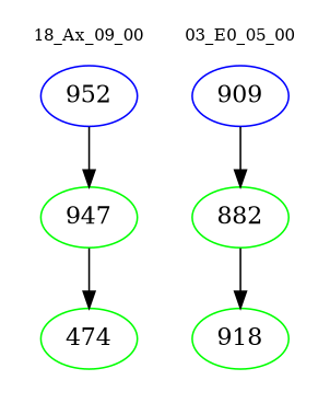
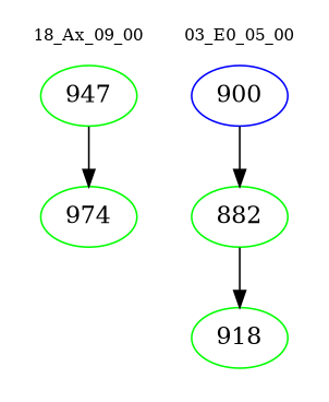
  digraph {
    node [color=green]
    edge [color=black]
-   n1 [color=blue label=952]
    n2 [label=947]
-   n3 [label=474]
-   n4 [color=blue label=909]
+   n3 [label=974]
+   n4 [color=blue label=900]
    n5 [label=882]
    n6 [label=918]
    subgraph cluster_1 {
      color=white
      fontsize=10
      label="18_Ax_09_00"
-     n1
      n2
      n3
    }
    subgraph cluster_2 {
      color=white
      fontsize=10
      label="03_E0_05_00"
      n4
      n5
      n6
    }
-   n1 -> n2
    n2 -> n3
    n4 -> n5
    n5 -> n6
  }
